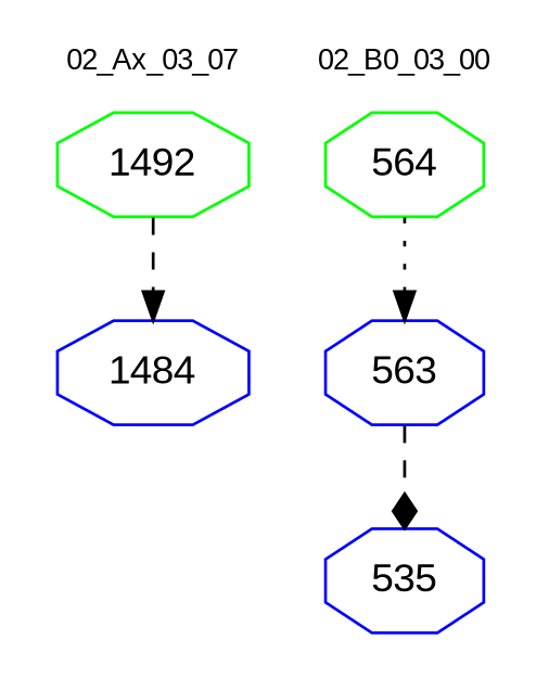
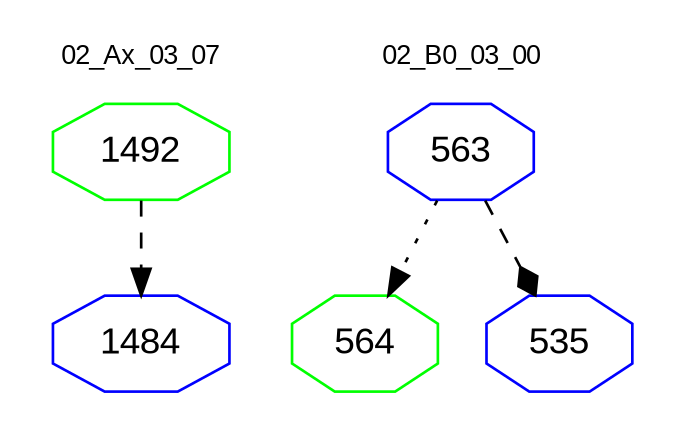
  digraph {
    fontname="Liberation Sans"
    node [color=blue fontname="Liberation Sans" shape=octagon]
    edge [arrowhead=normal color=black fontname="Liberation Sans" style=dashed]
    n1 [color=green label=1492]
    n2 [label=1484]
    n3 [color=green label=564]
    n4 [label=563]
    n5 [label=535]
    subgraph cluster_1 {
      color=white
      fontsize=10
      label="02_Ax_03_07"
      n1
      n2
    }
    subgraph cluster_2 {
      color=white
      fontsize=10
      label="02_B0_03_00"
      n3
      n4
      n5
    }
    n1 -> n2
-   n3 -> n4 [style=dotted]
+   n4 -> n3 [style=dotted]
    n4 -> n5 [arrowhead=diamond]
  }
